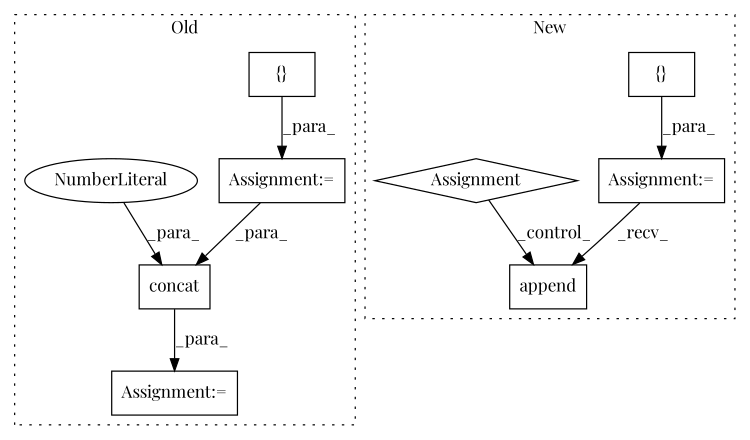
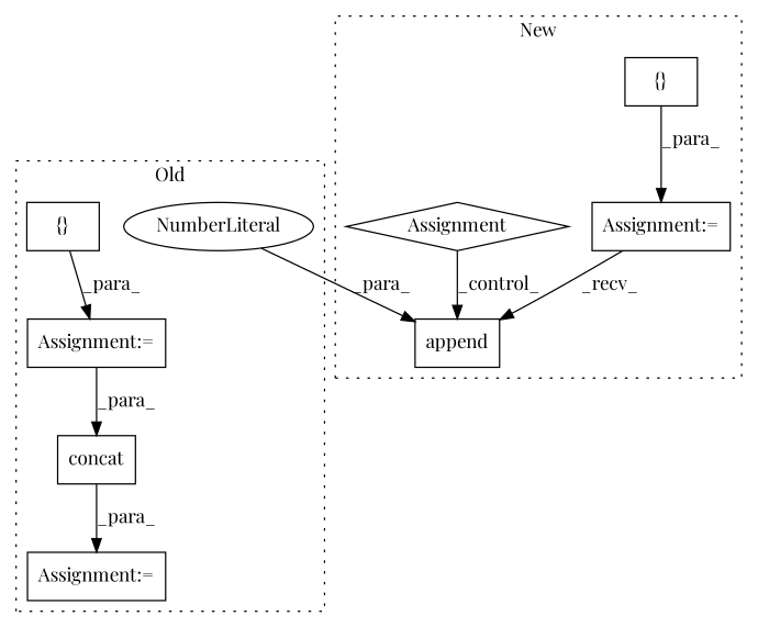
  digraph {
    fontname="Playfair Display"
    node [a=7 fontname="Playfair Display" l=1 shape=box]
    edge [fontname="Playfair Display"]
    n1 [a=32 l="7,1" label=concat s="9031,9073"]
    n2 [label="Assignment:=" s=9027]
    n3 [a=4 l="1,1" label="{}" s="8993,9012"]
    n4 [a=34 label=NumberLiteral s=9072 shape=ellipse]
    n5 [label="Assignment:=" s=8973]
    n6 [a=4 l=2 label="{}" s=15347]
    n7 [label="Assignment:=" s=15337]
    n8 [a=32 l="7,1" label=append s="16209,16236"]
    n9 [a=70 l="53,2" label=Assignment s="15355,15427" shape=diamond]
    subgraph cluster_1 {
      label=Old
      style=dotted
      n1
      n2
      n3
      n4
      n5
    }
    subgraph cluster_2 {
      label=New
      style=dotted
      n6
      n7
      n8
      n9
    }
    n1 -> n2 [label=_para_]
    n3 -> n5 [label=_para_]
-   n4 -> n1 [label=_para_]
+   n4 -> n8 [label=_para_]
    n5 -> n1 [label=_para_]
    n6 -> n7 [label=_para_]
    n7 -> n8 [label=_recv_]
    n9 -> n8 [label=_control_]
  }
